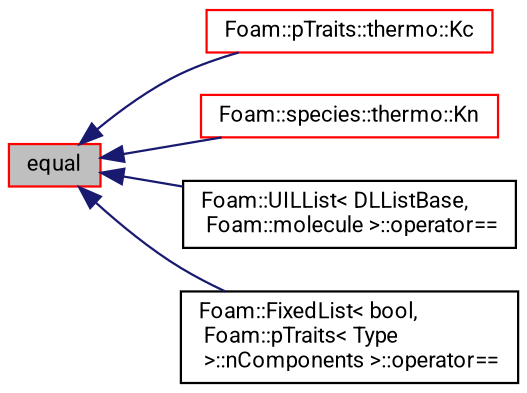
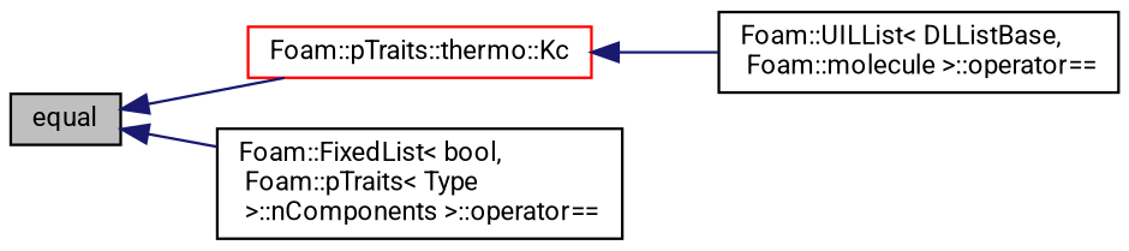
  digraph {
    fontname=Roboto
    rankdir=LR
    node [color=black fontname=Roboto fontsize=10 shape=record]
    edge [color=midnightblue dir=back fontname=Roboto fontsize=10 labelfontname=FreeSans labelfontsize=10 style=solid]
-   n1 [color=red fillcolor=grey75 fontcolor=black height=0.2 label=equal style=filled width=0.4]
+   n1 [fillcolor=grey75 fontcolor=black height=0.2 label=equal style=filled width=0.4]
    n2 [color=red height=0.2 label="Foam::pTraits::thermo::Kc" width=0.4]
-   n3 [color=red height=0.2 label="Foam::species::thermo::Kn" width=0.4]
    n4 [height=0.2 label="Foam::UILList\< DLListBase,\l Foam::molecule \>::operator==" width=0.4]
    n5 [height=0.2 label="Foam::FixedList\< bool,\l Foam::pTraits\< Type\l \>::nComponents \>::operator==" width=0.4]
    n1 -> n2
-   n1 -> n3
-   n1 -> n4
+   n2 -> n4
    n1 -> n5
  }
